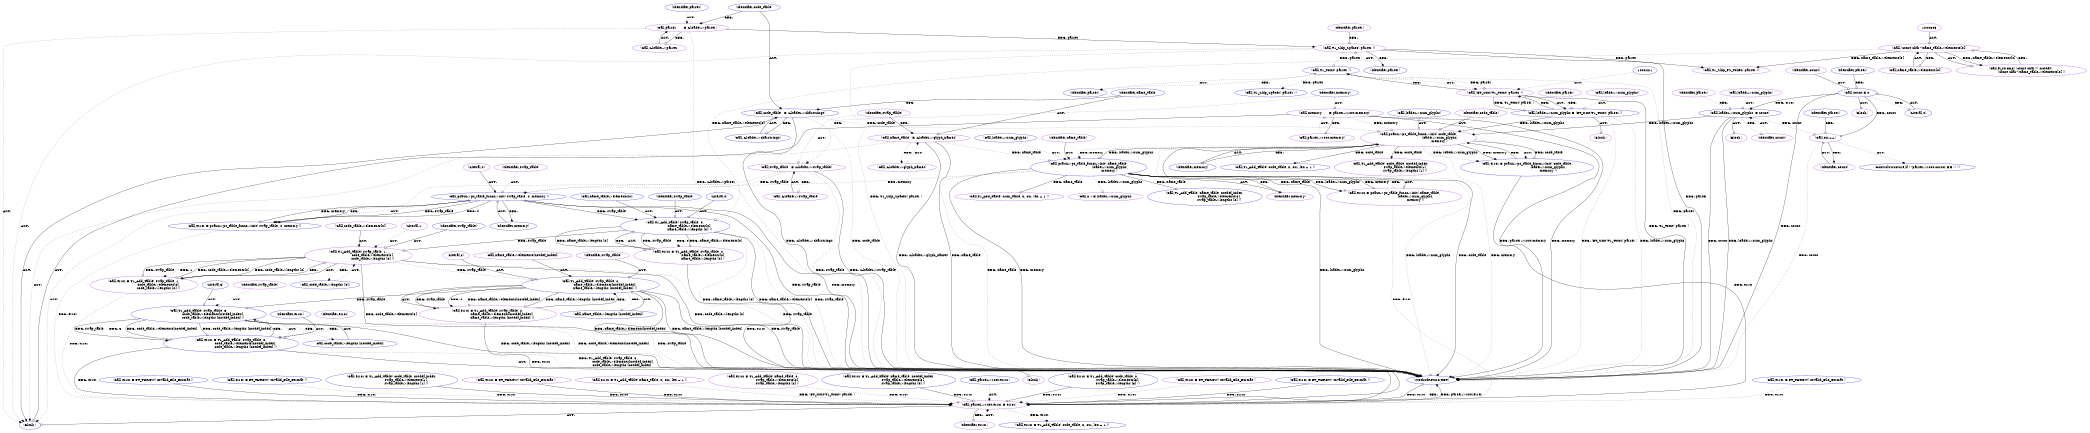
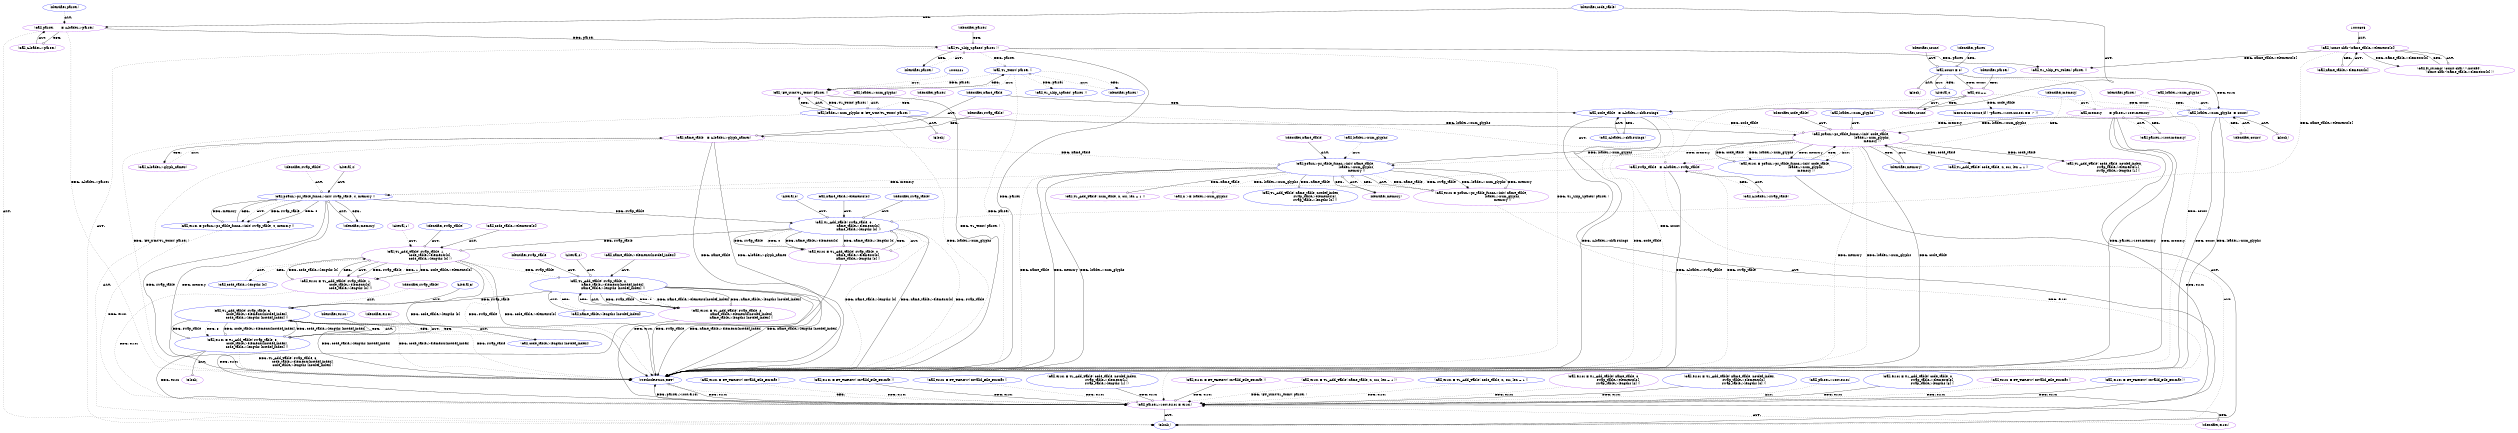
  digraph {
    node [color=purple]
    edge [arrowhead=odot style=solid]
    n1 [color=blue label="(Call,T1_Add_Table( swap_table, 3,\n                            code_table->elements[notdef_index],\n                            code_table->lengths [notdef_index] ))"]
    n2 [color=blue label="(Call,error = T1_Add_Table( swap_table, 3,\n                            code_table->elements[notdef_index],\n                            code_table->lengths [notdef_index] ))"]
    n3 [color=blue label="(MethodReturn,RET)"]
    n4 [color=blue label="(Call,code_table->lengths [notdef_index])"]
    n5 [label="(Call,parser->root.error = error)"]
    n6 [label="(Block,)"]
    n7 [color=blue label="(Call,T1_Add_Table( swap_table, 2,\n                            name_table->elements[notdef_index],\n                            name_table->lengths [notdef_index] ))"]
    n8 [color=blue label="(Call,name_table->lengths [notdef_index])"]
    n9 [label="(Call,error = T1_Add_Table( swap_table, 2,\n                            name_table->elements[notdef_index],\n                            name_table->lengths [notdef_index] ))"]
    n10 [label="(Call,T1_Add_Table( swap_table, 1,\n                            code_table->elements[0],\n                            code_table->lengths [0] ))"]
    n11 [label="(Call,error = T1_Add_Table( swap_table, 1,\n                            code_table->elements[0],\n                            code_table->lengths [0] ))"]
    n12 [color=blue label="(Call,code_table->lengths [0])"]
    n13 [color=blue label="(Call,T1_Add_Table( swap_table, 0,\n                            name_table->elements[0],\n                            name_table->lengths [0] ))"]
    n14 [label="(Call,error = T1_Add_Table( swap_table, 0,\n                            name_table->elements[0],\n                            name_table->lengths [0] ))"]
    n15 [color=blue label="(Call,psaux->ps_table_funcs->init( swap_table, 4, memory ))"]
    n16 [color=blue label="(Identifier,memory)"]
    n17 [color=blue label="(Call,error = psaux->ps_table_funcs->init( swap_table, 4, memory ))"]
    n18 [label="(Call,swap_table   = &loader->swap_table)"]
    n19 [color=blue label="(Block,)"]
    n20 [label="(Call,&loader->swap_table)"]
    n21 [color=blue label="(Call,psaux->ps_table_funcs->init( name_table,\n                                         loader->num_glyphs,\n                                         memory ))"]
    n22 [label="(Call,T1_Add_Table( num_table, n, cur, len + 1 ))"]
    n23 [label="(Call,n >= loader->num_glyphs)"]
    n24 [color=blue label="(Call,T1_Add_Table( name_table, notdef_index,\n                            swap_table->elements[0],\n                            swap_table->lengths [0] ))"]
    n25 [label="(Call,error = psaux->ps_table_funcs->init( name_table,\n                                         loader->num_glyphs,\n                                         memory ))"]
    n26 [label="(Identifier,memory)"]
    n27 [label="(Call,name_table   = &loader->glyph_names)"]
    n28 [label="(Call,&loader->glyph_names)"]
    n29 [label="(Call,psaux->ps_table_funcs->init( code_table,\n                                         loader->num_glyphs,\n                                         memory ))"]
    n30 [color=blue label="(Identifier,memory)"]
    n31 [color=blue label="(Call,error = psaux->ps_table_funcs->init( code_table,\n                                         loader->num_glyphs,\n                                         memory ))"]
    n32 [color=blue label="(Call,T1_Add_Table( code_table, n, cur, len + 1 ))"]
    n33 [label="(Call,T1_Add_Table( code_table, notdef_index,\n                            swap_table->elements[1],\n                            swap_table->lengths [1] ))"]
    n34 [color=blue label="(Call,code_table   = &loader->charstrings)"]
    n35 [color=blue label="(Call,&loader->charstrings)"]
    n36 [color=blue label="(Call,loader->num_glyphs  = count)"]
    n37 [label="(Identifier,count)"]
    n38 [label="(Block,)"]
    n39 [color=blue label="(Call,count = 0)"]
    n40 [label="(Call,cur++)"]
    n41 [label="(Block,)"]
    n42 [color=blue label="(Literal,0)"]
    n43 [color=blue label="(ControlStructure,if ( *parser->root.cursor == '/' ))"]
    n44 [label="(Identifier,count)"]
    n45 [color=blue label="(Call,loader->num_glyphs = (FT_UInt)T1_ToInt( parser ))"]
    n46 [label="(Call,(FT_UInt)T1_ToInt( parser ))"]
    n47 [label="(Block,)"]
    n48 [color=blue label="(Call,T1_ToInt( parser ))"]
    n49 [color=blue label="(Call,T1_Skip_Spaces( parser ))"]
    n50 [color=blue label="(Identifier,parser)"]
    n51 [label="(Call,T1_Skip_Spaces( parser ))"]
    n52 [label="(Call,T1_Skip_PS_Token( parser ))"]
    n53 [color=blue label="(Identifier,parser)"]
    n54 [label="(Call,parser       = &loader->parser)"]
    n55 [label="(Call,&loader->parser)"]
    n56 [label="(Call,memory       = parser->root.memory)"]
    n57 [label="(Call,parser->root.memory)"]
    n58 [label="(Call,(const char*)name_table->elements[0])"]
    n59 [label="(Call,ft_strcmp( (const char*)\".notdef\",\n                    (const char*)name_table->elements[0] ))"]
    n60 [label="(Call,name_table->elements[0])"]
    n61 [label="(Identifier,error)"]
    n62 [color=blue label="(Identifier,parser)"]
    n63 [color=blue label="(Call,error = FT_THROW( Invalid_File_Format ))"]
    n64 [label="(Identifier,swap_table)"]
    n65 [label="(Identifier,code_table)"]
    n66 [color=blue label="(Call,error = FT_THROW( Invalid_File_Format ))"]
    n67 [color=blue label="(Identifier,memory)"]
    n68 [label="(Identifier,swap_table)"]
    n69 [color=blue label="(Call,error = FT_THROW( Invalid_File_Format ))"]
    n70 [label="(Literal,2)"]
    n71 [color=blue label="(Identifier,parser)"]
    n72 [label="(Call,loader->num_glyphs)"]
    n73 [color=blue label="(Call,error = T1_Add_Table( code_table, notdef_index,\n                            swap_table->elements[1],\n                            swap_table->lengths [1] ))"]
    n74 [color=blue label="(Call,loader->num_glyphs)"]
    n75 [label="(Call,name_table->elements[notdef_index])"]
    n76 [color=blue label="(Identifier,parser)"]
    n77 [label="(Call,loader->num_glyphs)"]
    n78 [color=blue label="(Literal,0)"]
    n79 [label="(Identifier,parser)"]
    n80 [label="(Call,error = FT_THROW( Invalid_File_Format ))"]
    n81 [label="(Call,error = T1_Add_Table( name_table, n, cur, len + 1 ))"]
    n82 [color=blue label="(Call,name_table->elements[0])"]
    n83 [color=blue label="(Call,error = T1_Add_Table( code_table, n, cur, len + 1 ))"]
    n84 [color=blue label="(Literal,3)"]
    n85 [label="(Identifier,swap_table)"]
    n86 [label="(Identifier,swap_table)"]
    n87 [label="(Identifier,parser)"]
    n88 [label="(Call,error = T1_Add_Table( name_table, 0,\n                            swap_table->elements[2],\n                            swap_table->lengths [2] ))"]
    n89 [color=blue label="(Call,error = T1_Add_Table( name_table, notdef_index,\n                            swap_table->elements[0],\n                            swap_table->lengths [0] ))"]
    n90 [color=blue label="(Identifier,code_table)"]
    n91 [color=blue label="(Identifier,swap_table)"]
    n92 [color=blue label="(Identifier,error)"]
    n93 [color=blue label="(Call,parser->root.error)"]
    n94 [color=blue label="(Call,error = T1_Add_Table( code_table, 0,\n                            swap_table->elements[3],\n                            swap_table->lengths [3] ))"]
    n95 [label="(Identifier,parser)"]
    n96 [label="(Identifier,error)"]
    n97 [label="(Literal,4)"]
    n98 [color=blue label="(Identifier,name_table)"]
    n99 [color=blue label="(Identifier,swap_table)"]
    n100 [color=blue label="(Call,loader->num_glyphs)"]
    n101 [label="(Call,error = FT_THROW( Invalid_File_Format ))"]
    n102 [label="(Call,code_table->elements[0])"]
    n103 [label="(Literal,1)"]
    n104 [label="(Identifier,count)"]
    n105 [label="(Identifier,name_table)"]
    n106 [color=blue label="(Call,error = FT_THROW( Invalid_File_Format ))"]
    1000221 [color=blue]
    1000605
    n1 -> n2 [label="AST: " style=dotted]
    n1 -> n2 [label="DDG: swap_table"]
    n1 -> n2 [arrowhead=diamond label="DDG: 3" style=dotted]
    n1 -> n2 [label="DDG: code_table->elements[notdef_index]"]
    n1 -> n2 [label="DDG: code_table->lengths [notdef_index]"]
    n1 -> n3 [arrowhead=diamond label="DDG: code_table->lengths [notdef_index]"]
    n1 -> n3 [label="DDG: code_table->elements[notdef_index]" style=dotted]
    n1 -> n3 [label="DDG: swap_table" style=dotted]
    n1 -> n4 [arrowhead=diamond label="CFG: " style=dotted]
    n2 -> n1 [arrowhead=diamond label="CFG: "]
    n2 -> n3 [arrowhead=diamond label="DDG: T1_Add_Table( swap_table, 3,\n                            code_table->elements[notdef_index],\n                            code_table->lengths [notdef_index] )" style=dotted]
    n2 -> n5 [arrowhead=diamond label="DDG: error"]
    n2 -> n6 [label="AST: "]
    n3 -> n5 [label="CFG: " style=dotted]
    n4 -> n1 [label="AST: "]
    n5 -> n3 [arrowhead=diamond label="DDG: parser->root.error"]
    n5 -> n3 [label="DDG: error"]
    n5 -> n19 [label="AST: "]
    n5 -> n61 [label="CFG: "]
    n7 -> n1 [label="DDG: swap_table"]
    n7 -> n3 [arrowhead=diamond label="DDG: swap_table"]
    n7 -> n3 [arrowhead=diamond label="DDG: name_table->elements[notdef_index]"]
    n7 -> n3 [arrowhead=diamond label="DDG: name_table->lengths [notdef_index]"]
    n7 -> n8 [label="CFG: " style=dotted]
    n7 -> n9 [label="AST: "]
    n7 -> n9 [arrowhead=diamond label="DDG: swap_table"]
    n7 -> n9 [arrowhead=diamond label="DDG: 2"]
    n7 -> n9 [label="DDG: name_table->elements[notdef_index]" style=dotted]
    n7 -> n9 [label="DDG: name_table->lengths [notdef_index]"]
    n8 -> n7 [label="AST: "]
    n9 -> n5 [label="DDG: error"]
    n9 -> n7 [arrowhead=diamond label="CFG: "]
    n10 -> n3 [arrowhead=diamond label="DDG: code_table->lengths [0]"]
    n10 -> n3 [arrowhead=diamond label="DDG: swap_table" style=dotted]
    n10 -> n3 [label="DDG: code_table->elements[0]"]
    n10 -> n7 [label="DDG: swap_table" style=dotted]
    n10 -> n11 [arrowhead=diamond label="AST: "]
    n10 -> n11 [label="DDG: swap_table"]
    n10 -> n11 [arrowhead=diamond label="DDG: 1" style=dotted]
    n10 -> n11 [label="DDG: code_table->elements[0]"]
    n10 -> n11 [label="DDG: code_table->lengths [0]"]
    n10 -> n12 [arrowhead=diamond label="CFG: " style=dotted]
    n11 -> n5 [arrowhead=diamond label="DDG: error" style=dotted]
    n11 -> n10 [label="CFG: "]
    n12 -> n10 [arrowhead=diamond label="AST: " style=dotted]
    n13 -> n3 [arrowhead=diamond label="DDG: name_table->lengths [0]" style=dotted]
    n13 -> n3 [arrowhead=diamond label="DDG: name_table->elements[0]"]
    n13 -> n3 [label="DDG: swap_table" style=dotted]
    n13 -> n10 [label="DDG: swap_table"]
    n13 -> n14 [label="AST: " style=dotted]
    n13 -> n14 [label="DDG: swap_table"]
    n13 -> n14 [arrowhead=diamond label="DDG: 0" style=dotted]
    n13 -> n14 [label="DDG: name_table->elements[0]"]
    n13 -> n14 [label="DDG: name_table->lengths [0]"]
    n14 -> n5 [label="DDG: error"]
    n14 -> n13 [label="CFG: "]
    n15 -> n3 [arrowhead=diamond label="DDG: swap_table"]
    n15 -> n3 [arrowhead=diamond label="DDG: memory"]
    n15 -> n13 [arrowhead=diamond label="DDG: swap_table"]
    n15 -> n16 [arrowhead=diamond label="CFG: "]
    n15 -> n17 [arrowhead=diamond label="AST: " style=dotted]
    n15 -> n17 [arrowhead=diamond label="DDG: swap_table"]
    n15 -> n17 [arrowhead=diamond label="DDG: 4"]
    n15 -> n17 [label="DDG: memory"]
    n16 -> n15 [label="AST: "]
    n17 -> n5 [arrowhead=diamond label="DDG: error" style=dotted]
    n17 -> n15 [label="CFG: "]
    n18 -> n3 [arrowhead=diamond label="DDG: swap_table" style=dotted]
    n18 -> n3 [arrowhead=diamond label="DDG: &loader->swap_table"]
    n18 -> n15 [arrowhead=diamond label="DDG: swap_table" style=dotted]
    n18 -> n19 [arrowhead=diamond label="AST: " style=dotted]
    n18 -> n20 [label="CFG: " style=dotted]
    n20 -> n18 [arrowhead=diamond label="AST: "]
    n21 -> n3 [label="DDG: name_table" style=dotted]
    n21 -> n3 [label="DDG: memory"]
    n21 -> n3 [label="DDG: loader->num_glyphs"]
    n21 -> n15 [label="DDG: memory" style=dotted]
    n21 -> n22 [label="DDG: name_table"]
    n21 -> n23 [label="DDG: loader->num_glyphs" style=dotted]
    n21 -> n24 [label="DDG: name_table"]
    n21 -> n25 [label="AST: "]
    n21 -> n25 [label="DDG: name_table" style=dotted]
    n21 -> n25 [arrowhead=diamond label="DDG: loader->num_glyphs"]
    n21 -> n25 [label="DDG: memory"]
    n21 -> n26 [arrowhead=diamond label="CFG: "]
    n25 -> n5 [arrowhead=diamond label="DDG: error" style=dotted]
    n25 -> n21 [label="CFG: " style=dotted]
    n26 -> n21 [label="AST: "]
    n27 -> n3 [arrowhead=diamond label="DDG: name_table"]
    n27 -> n3 [arrowhead=diamond label="DDG: &loader->glyph_names"]
    n27 -> n19 [arrowhead=diamond label="AST: " style=dotted]
    n27 -> n21 [label="DDG: name_table" style=dotted]
-   n27 -> n28 [arrowhead=diamond label="CFG: " style=dotted]
+   n27 -> n28 [arrowhead=diamond label="CFG: "]
    n28 -> n27 [arrowhead=diamond label="AST: " style=dotted]
    n29 -> n3 [arrowhead=diamond label="DDG: memory" style=dotted]
    n29 -> n3 [label="DDG: loader->num_glyphs" style=dotted]
    n29 -> n3 [arrowhead=diamond label="DDG: code_table"]
    n29 -> n21 [label="DDG: loader->num_glyphs"]
    n29 -> n21 [arrowhead=diamond label="DDG: memory" style=dotted]
    n29 -> n30 [label="CFG: "]
    n29 -> n31 [arrowhead=diamond label="AST: " style=dotted]
    n29 -> n31 [label="DDG: code_table"]
    n29 -> n31 [arrowhead=diamond label="DDG: loader->num_glyphs" style=dotted]
    n29 -> n31 [arrowhead=diamond label="DDG: memory"]
    n29 -> n32 [arrowhead=diamond label="DDG: code_table"]
    n29 -> n33 [arrowhead=diamond label="DDG: code_table"]
    n30 -> n29 [arrowhead=diamond label="AST: "]
    n31 -> n5 [label="DDG: error"]
    n31 -> n29 [arrowhead=diamond label="CFG: "]
    n34 -> n3 [label="DDG: code_table" style=dotted]
    n34 -> n3 [label="DDG: &loader->charstrings"]
    n34 -> n19 [arrowhead=diamond label="AST: "]
    n34 -> n29 [label="DDG: code_table" style=dotted]
    n34 -> n35 [label="CFG: "]
    n35 -> n34 [arrowhead=diamond label="AST: "]
    n36 -> n3 [arrowhead=diamond label="DDG: loader->num_glyphs"]
    n36 -> n3 [label="DDG: count"]
    n36 -> n29 [arrowhead=diamond label="DDG: loader->num_glyphs"]
    n36 -> n37 [label="CFG: " style=dotted]
    n36 -> n38 [label="AST: "]
    n37 -> n36 [arrowhead=diamond label="AST: " style=dotted]
-   n39 -> n3 [arrowhead=diamond label="DDG: count"]
+   n39 -> n3 [arrowhead=diamond label="DDG: count" style=dotted]
    n39 -> n36 [arrowhead=diamond label="DDG: error"]
    n39 -> n40 [label="DDG: count"]
    n39 -> n41 [label="AST: "]
    n39 -> n42 [label="CFG: " style=dotted]
    n40 -> n3 [arrowhead=diamond label="DDG: count" style=dotted]
-   n36 -> n40 [label="DDG: count" style=dotted]
-   n40 -> n43 [arrowhead=diamond label="AST: " style=dotted]
+   n40 -> n36 [label="DDG: count" style=dotted]
+   n40 -> n43 [arrowhead=diamond label="DDG: code_table" style=dotted]
    n40 -> n44 [arrowhead=diamond label="CFG: "]
    n42 -> n39 [label="AST: "]
    n44 -> n40 [label="AST: "]
    n45 -> n3 [label="DDG: loader->num_glyphs" style=dotted]
    n45 -> n3 [label="DDG: (FT_UInt)T1_ToInt( parser )" style=dotted]
    n45 -> n29 [arrowhead=diamond label="DDG: loader->num_glyphs"]
    n45 -> n46 [arrowhead=diamond label="CFG: "]
    n45 -> n47 [label="AST: "]
    n46 -> n3 [arrowhead=diamond label="DDG: T1_ToInt( parser )"]
    n46 -> n45 [arrowhead=diamond label="AST: "]
    n46 -> n45 [label="DDG: T1_ToInt( parser )"]
    n46 -> n48 [arrowhead=diamond label="CFG: "]
    n48 -> n3 [arrowhead=diamond label="DDG: parser" style=dotted]
    n48 -> n46 [arrowhead=diamond label="AST: " style=dotted]
    n48 -> n46 [label="DDG: parser" style=dotted]
    n48 -> n49 [arrowhead=diamond label="DDG: parser" style=dotted]
    n48 -> n50 [arrowhead=diamond label="CFG: " style=dotted]
    n50 -> n48 [label="AST: " style=dotted]
    n51 -> n3 [arrowhead=diamond label="DDG: parser"]
    n51 -> n3 [label="DDG: T1_Skip_Spaces( parser )" style=dotted]
    n51 -> n19 [arrowhead=diamond label="AST: " style=dotted]
    n51 -> n48 [label="DDG: parser" style=dotted]
    n51 -> n52 [arrowhead=diamond label="DDG: parser"]
    n51 -> n53 [arrowhead=diamond label="CFG: "]
    n53 -> n51 [label="AST: " style=dotted]
    n54 -> n3 [label="DDG: &loader->parser" style=dotted]
    n54 -> n19 [arrowhead=diamond label="AST: " style=dotted]
    n54 -> n51 [arrowhead=diamond label="DDG: parser"]
    n54 -> n55 [label="CFG: "]
    n55 -> n54 [arrowhead=diamond label="AST: "]
    n56 -> n3 [arrowhead=diamond label="DDG: parser->root.memory"]
    n56 -> n3 [arrowhead=diamond label="DDG: memory"]
    n56 -> n19 [label="AST: "]
    n56 -> n29 [label="DDG: memory" style=dotted]
    n56 -> n57 [label="CFG: "]
    n57 -> n56 [label="AST: " style=dotted]
    n58 -> n13 [label="DDG: name_table->elements[0]" style=dotted]
    n58 -> n52 [arrowhead=diamond label="DDG: name_table->elements[0]"]
    n58 -> n59 [label="AST: "]
    n58 -> n59 [arrowhead=diamond label="DDG: name_table->elements[0]"]
    n58 -> n60 [label="CFG: "]
    n59 -> n58 [label="CFG: "]
    n60 -> n58 [arrowhead=diamond label="AST: "]
    n61 -> n5 [arrowhead=diamond label="AST: " style=dotted]
    n62 -> n40 [label="CFG: "]
    n63 -> n5 [label="DDG: error" style=dotted]
    n64 -> n15 [label="AST: " style=dotted]
    n65 -> n29 [label="AST: "]
    n66 -> n5 [label="DDG: error"]
    n67 -> n18 [arrowhead=diamond label="CFG: " style=dotted]
    n67 -> n56 [label="AST: " style=dotted]
    n68 -> n7 [label="AST: "]
    n69 -> n5 [label="DDG: error" style=dotted]
    n70 -> n7 [label="AST: "]
    n71 -> n39 [label="CFG: "]
    n72 -> n45 [label="AST: " style=dotted]
    n73 -> n5 [label="DDG: error"]
    n74 -> n21 [arrowhead=diamond label="AST: " style=dotted]
    n75 -> n7 [arrowhead=diamond label="AST: "]
    n76 -> n54 [arrowhead=diamond label="AST: " style=dotted]
    n77 -> n36 [label="AST: " style=dotted]
    n78 -> n13 [label="AST: "]
    n79 -> n36 [label="CFG: " style=dotted]
    n80 -> n5 [label="DDG: error"]
    n81 -> n5 [arrowhead=diamond label="DDG: (FT_UInt)T1_ToInt( parser )" style=dotted]
    n82 -> n13 [arrowhead=diamond label="AST: "]
-   n5 -> n83 [arrowhead=diamond label="DDG: error" style=dotted]
+   n83 -> n5 [arrowhead=diamond label="DDG: error" style=dotted]
    n84 -> n1 [label="AST: "]
    n85 -> n1 [arrowhead=diamond label="AST: " style=dotted]
    n86 -> n18 [label="AST: " style=dotted]
    n86 -> n27 [arrowhead=diamond label="CFG: "]
    n87 -> n51 [label="CFG: "]
    n88 -> n5 [label="DDG: error" style=dotted]
    n89 -> n5 [label="DDG: error"]
    n90 -> n34 [arrowhead=diamond label="AST: "]
    n90 -> n54 [arrowhead=diamond label="CFG: "]
    n91 -> n10 [label="AST: "]
    n92 -> n2 [label="AST: "]
    n93 -> n5 [arrowhead=diamond label="AST: " style=dotted]
    n94 -> n5 [label="DDG: error"]
    n95 -> n45 [label="CFG: " style=dotted]
    n96 -> n2 [label="CFG: " style=dotted]
    n97 -> n15 [arrowhead=diamond label="AST: "]
    n98 -> n27 [label="AST: "]
    n98 -> n34 [arrowhead=diamond label="CFG: "]
    n99 -> n13 [label="AST: "]
    n100 -> n29 [label="AST: "]
    n101 -> n5 [arrowhead=diamond label="DDG: error" style=dotted]
    n102 -> n10 [arrowhead=diamond label="AST: "]
    n103 -> n10 [arrowhead=diamond label="AST: " style=dotted]
    n104 -> n39 [label="AST: "]
    n105 -> n21 [arrowhead=diamond label="AST: "]
    n106 -> n5 [label="DDG: error"]
    1000221 -> n46 [arrowhead=diamond label="AST: " style=dotted]
    1000605 -> n58 [label="AST: "]
  }
